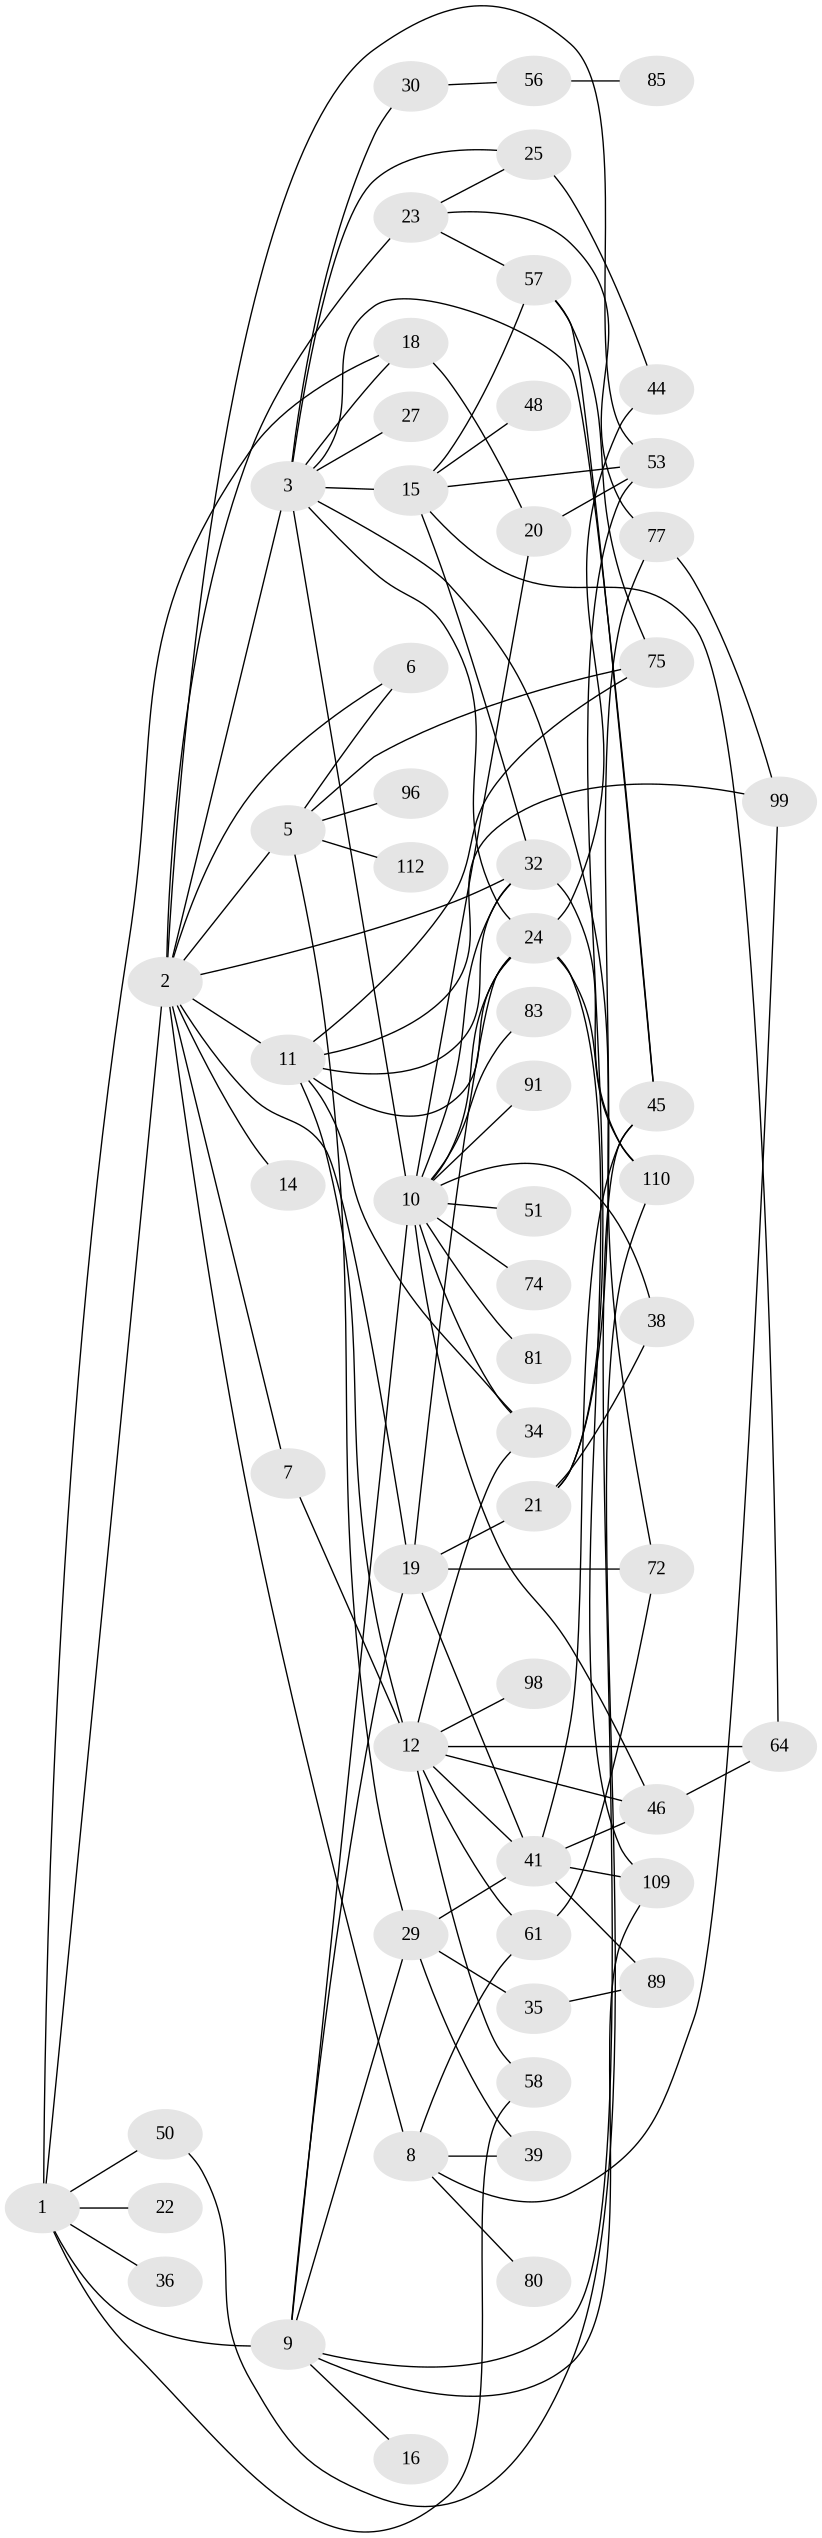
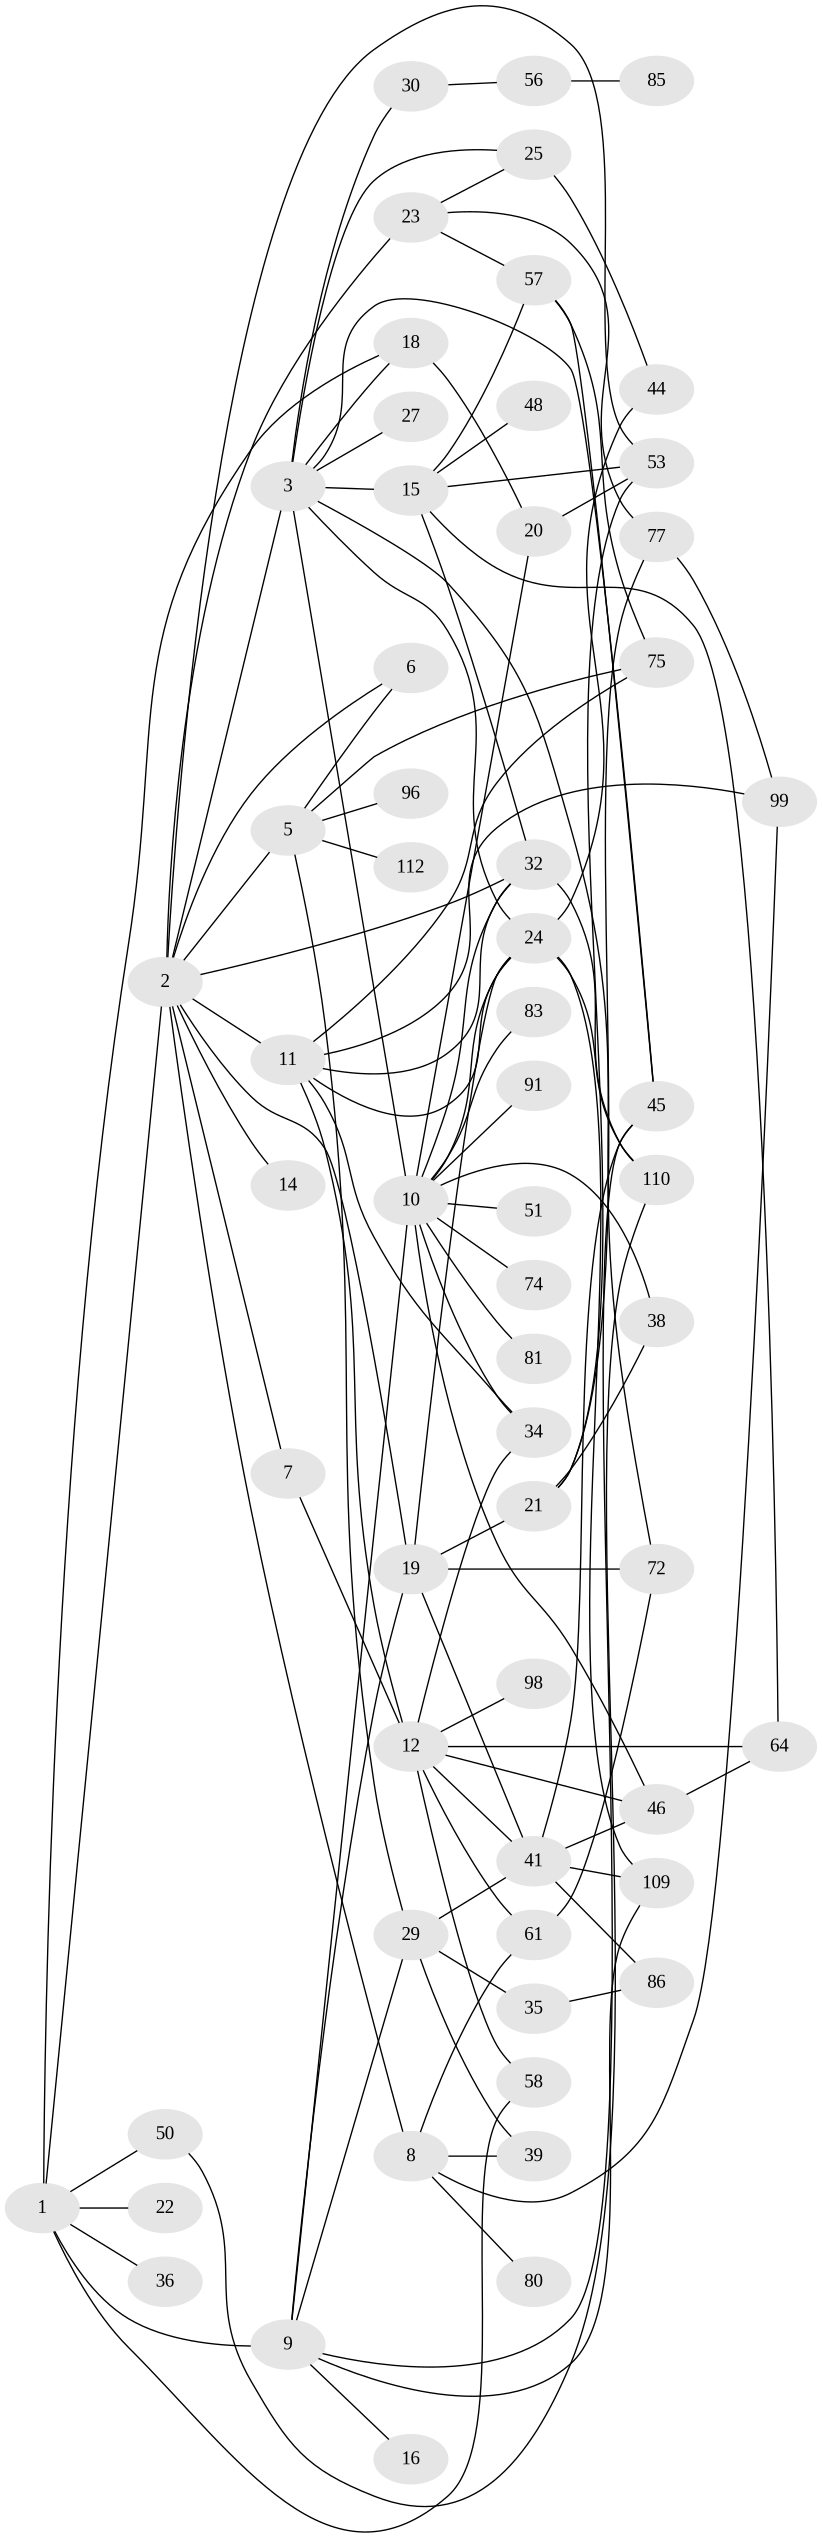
  graph {
    fontname="Liberation Serif"
    rankdir=LR
    node [color=gray90 fontname="Liberation Serif" style=filled]
    edge [fontname="Liberation Serif"]
    1 [super="+73"]
    2 [super="+4"]
    9 [super="+94"]
    18
    22
    36
    50 [super="+65+87"]
    58 [super="+89"]
    3 [super="+84"]
    5
    6 [super="+105"]
    7
    8
    11 [super="+107+43"]
    14 [super="+103"]
    19 [super="+76+59"]
    23 [super="+60"]
    32 [super="+104+106"]
    53 [super="+69+113"]
    10 [super="+63+26"]
    45 [super="+62"]
    29 [super="+31+92"]
    16
    109 [super="+116"]
    20
    110 [super="+120"]
    15 [super="+17+67"]
    24
    25
    27
    30
    72 [super="+78"]
    75
    96
    112
    12 [super="+40"]
    n37 [label=39]
    61 [super="+95"]
    80
    99
    34
    41 [super="+100+66"]
    21 [super="+68+54"]
    57 [super="+102"]
    77
    38
    46 [super="+111+49"]
    51
    74
    81
    83 [super="+90"]
    91
    64 [super="+108"]
    48 [super="+101"]
    44 [super="+88"]
    56
    35 [super="+39"]
    98
-   86 [label=89]
+   86
    85
    1 -- 2
    1 -- 9
    1 -- 18
    1 -- 22
    1 -- 36
    1 -- 50
    1 -- 58
    2 -- 3
    2 -- 5
    2 -- 6
    2 -- 7
    2 -- 8
    2 -- 11
    2 -- 14
    2 -- 19
    2 -- 23
    2 -- 32
    2 -- 53
    9 -- 19
    9 -- 10
    9 -- 45 [weight=2]
    9 -- 29
    9 -- 16
    9 -- 109
    18 -- 20
    50 -- 110
    3 -- 18
    3 -- 10
    3 -- 45
    3 -- 15
    3 -- 24
    3 -- 25
    3 -- 27
    3 -- 30
    3 -- 72
    5 -- 6
    5 -- 29
    5 -- 75
    5 -- 96
    5 -- 112
    7 -- 12
    8 -- n37
    8 -- 61
    8 -- 80
    8 -- 99
    11 -- 32
    11 -- 24
    11 -- 75
    11 -- 12
    11 -- 99
    11 -- 34
    19 -- 24
    19 -- 72 [weight=2]
    19 -- 41
    19 -- 21
    23 -- 25
    23 -- 57
    23 -- 77
    32 -- 110
    10 -- 32
    10 -- 20
    10 -- 24
    10 -- 34
    10 -- 38
    10 -- 46
    10 -- 51
    10 -- 74
    10 -- 81
    10 -- 83
    10 -- 91
    29 -- n37
    29 -- 41 [weight=2]
    29 -- 35
    20 -- 53
    15 -- 32
    15 -- 53
    15 -- 57
    15 -- 64
    15 -- 48
    24 -- 109
    24 -- 110
    24 -- 44 [weight=2]
    25 -- 44
    30 -- 56
    12 -- 58
    12 -- 61
    12 -- 34
    12 -- 41
    12 -- 46
    12 -- 64
    12 -- 98
    61 -- 72
    41 -- 45
    41 -- 109
    41 -- 46
    41 -- 86
    21 -- 53
    21 -- 77
    21 -- 38
    57 -- 45
    57 -- 75
    77 -- 99
    46 -- 64
    56 -- 85
    35 -- 86
  }
